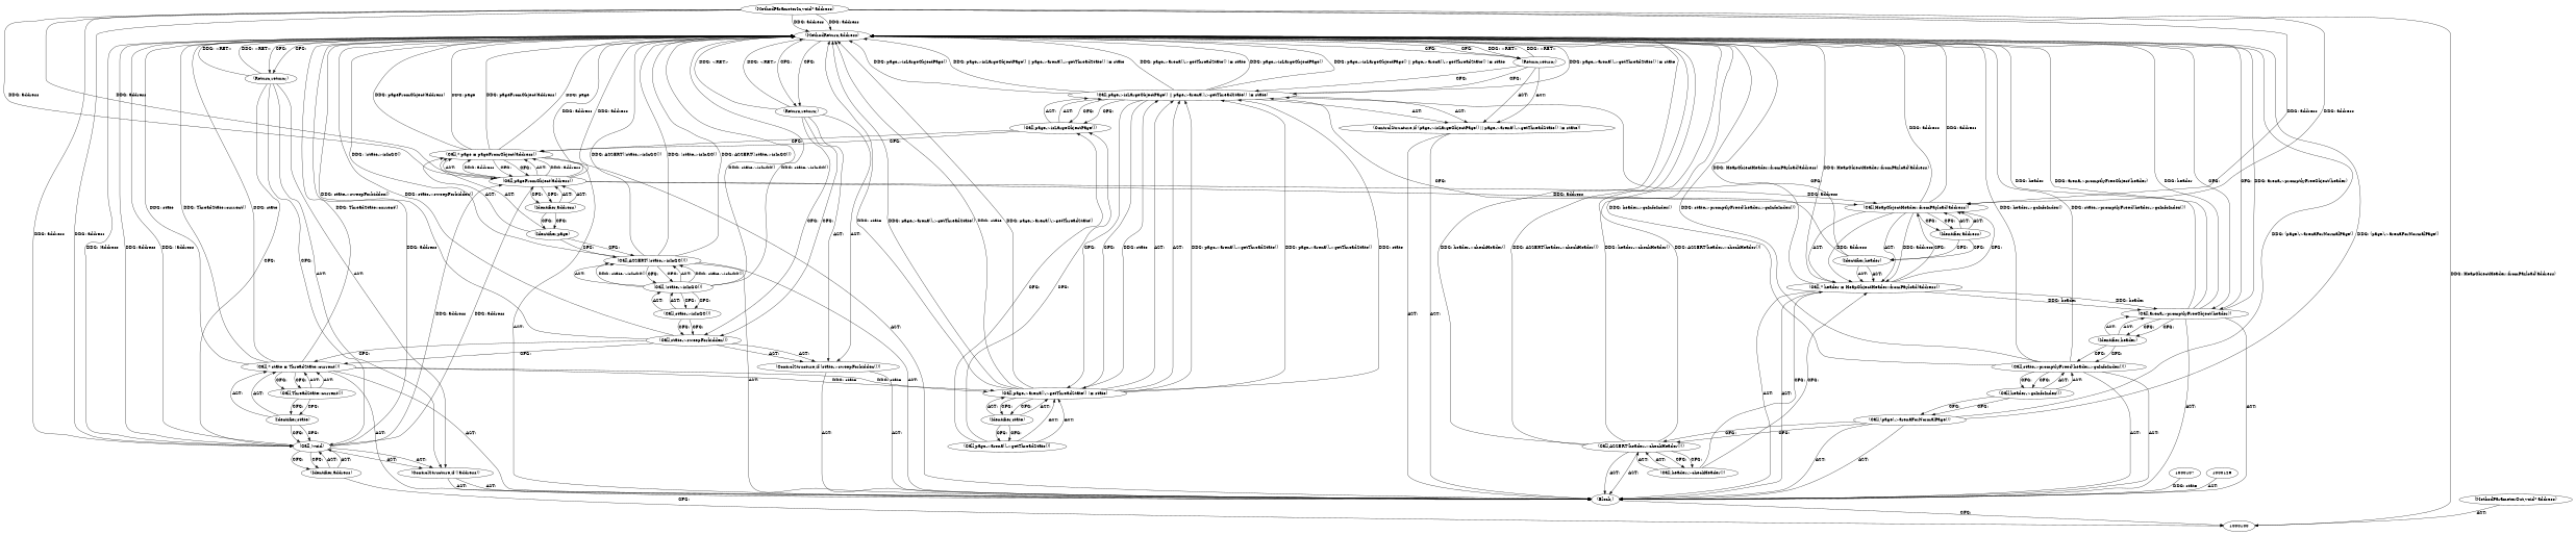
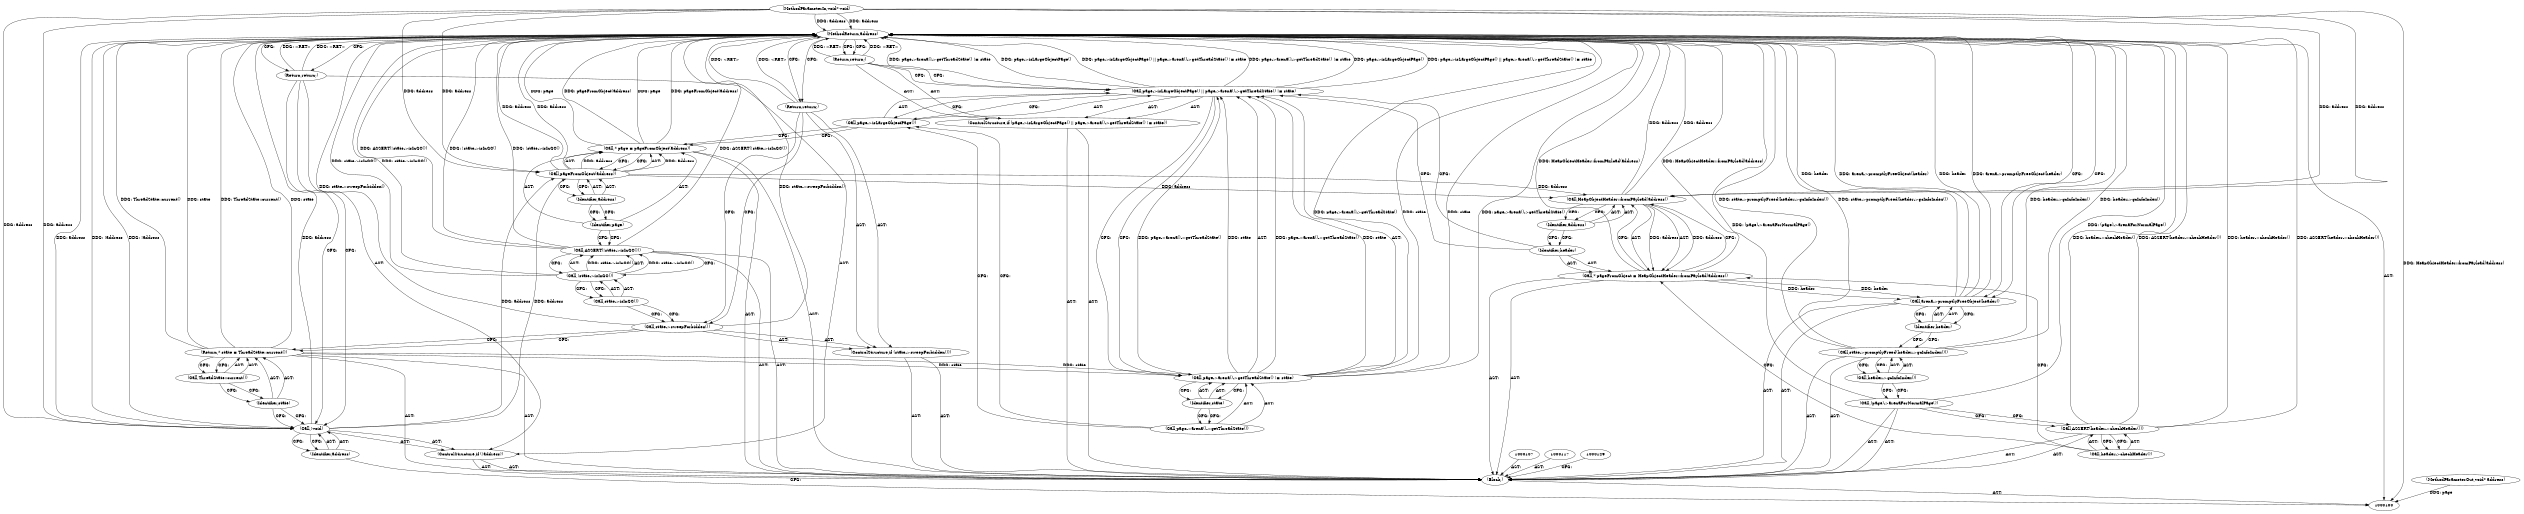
  digraph {
    n1 [label="(MethodReturn,address)"]
    n2 [label="(Return,return;)"]
    n3 [label="(Call,arena->promptlyFreeObject(header))"]
    n4 [label="(Return,return;)"]
    n5 [label="(Return,return;)"]
    1000100
    n7 [label="(ControlStructure,if (page->isLargeObjectPage() || page->arena()->getThreadState() != state))"]
    n8 [label="(Call,page->isLargeObjectPage() || page->arena()->getThreadState() != state)"]
    n9 [label="(Block,)"]
    n10 [label="(Identifier,header)"]
    n11 [label="(Call,!void)"]
    n12 [label="(ControlStructure,if (!address))"]
    n13 [label="(ControlStructure,if (state->sweepForbidden()))"]
    n14 [label="(Call,state->sweepForbidden())"]
-   n15 [label="(MethodParameterIn,void* address)"]
+   n15 [label="(MethodParameterIn,void* void)"]
    n16 [label="(Call,pageFromObject(address))"]
    n17 [label="(Call,HeapObjectHeader::fromPayload(address))"]
    n18 [label="(Call,* page = pageFromObject(address))"]
    n19 [label="(Identifier,address)"]
-   n20 [label="(Call,* header = HeapObjectHeader::fromPayload(address))"]
+   n20 [label="(Call,* pageFromObject = HeapObjectHeader::fromPayload(address))"]
    n21 [label="(Identifier,address)"]
    n22 [label="(Identifier,address)"]
    n23 [label="(MethodParameterOut,void* address)"]
    n24 [label="(Identifier,page)"]
    n25 [label="(Call,ASSERT(!state->isInGC()))"]
    n26 [label="(Call,!state->isInGC())"]
    n27 [label="(Call,page->arena()->getThreadState() != state)"]
    n28 [label="(Identifier,state)"]
    n29 [label="(Call,page->isLargeObjectPage())"]
    n30 [label="(Call,page->arena()->getThreadState())"]
    n31 [label="(Identifier,header)"]
    n32 [label="(Call,ASSERT(header->checkHeader()))"]
    n33 [label="(Call,header->checkHeader())"]
    n34 [label="(Call,(page)->arenaForNormalPage())"]
    n35 [label="(Call,header->gcInfoIndex())"]
    n36 [label="(Call,state->promptlyFreed(header->gcInfoIndex()))"]
-   n37 [label="(Call,* state = ThreadState::current())"]
+   n37 [label="(Return,* state = ThreadState::current())"]
    n38 [label="(Call,ThreadState::current())"]
    n39 [label="(Identifier,state)"]
    n40 [label="(Call,state->isInGC())"]
    1000107
+   1000117
    1000129
    n1 -> n2 [label="CFG: "]
    n1 -> n2 [label="CFG: "]
    n1 -> n3 [label="CFG: "]
    n1 -> n3 [label="CFG: "]
    n1 -> n4 [label="CFG: "]
    n1 -> n4 [label="CFG: "]
    n1 -> n5 [label="CFG: "]
    n1 -> n5 [label="CFG: "]
+   n1 -> 1000100 [label="AST: "]
    n2 -> n1 [label="DDG: <RET>"]
    n2 -> n1 [label="DDG: <RET>"]
    n2 -> n7 [label="AST: "]
    n2 -> n7 [label="AST: "]
    n2 -> n8 [label="CFG: "]
    n2 -> n8 [label="CFG: "]
    n3 -> n1 [label="DDG: header"]
    n3 -> n1 [label="DDG: arena->promptlyFreeObject(header)"]
    n3 -> n1 [label="DDG: header"]
    n3 -> n1 [label="DDG: arena->promptlyFreeObject(header)"]
    n3 -> n9 [label="AST: "]
    n3 -> n9 [label="AST: "]
    n3 -> n10 [label="CFG: "]
    n3 -> n10 [label="CFG: "]
    n4 -> n1 [label="DDG: <RET>"]
    n4 -> n1 [label="DDG: <RET>"]
    n4 -> n11 [label="CFG: "]
    n4 -> n11 [label="CFG: "]
    n4 -> n12 [label="AST: "]
    n4 -> n12 [label="AST: "]
    n5 -> n1 [label="DDG: <RET>"]
    n5 -> n1 [label="DDG: <RET>"]
    n5 -> n13 [label="AST: "]
    n5 -> n13 [label="AST: "]
    n5 -> n14 [label="CFG: "]
    n5 -> n14 [label="CFG: "]
    n7 -> n9 [label="AST: "]
    n7 -> n9 [label="AST: "]
    n8 -> n1 [label="DDG: page->arena()->getThreadState() != state"]
    n8 -> n1 [label="DDG: page->isLargeObjectPage()"]
    n8 -> n1 [label="DDG: page->isLargeObjectPage() || page->arena()->getThreadState() != state"]
    n8 -> n1 [label="DDG: page->arena()->getThreadState() != state"]
    n8 -> n1 [label="DDG: page->isLargeObjectPage()"]
    n8 -> n1 [label="DDG: page->isLargeObjectPage() || page->arena()->getThreadState() != state"]
    n8 -> n7 [label="AST: "]
    n8 -> n7 [label="AST: "]
    n8 -> n27 [label="CFG: "]
    n8 -> n27 [label="CFG: "]
    n8 -> n29 [label="CFG: "]
    n8 -> n29 [label="CFG: "]
-   n9 -> 1000100 [label="CFG: "]
+   n9 -> 1000100 [label="AST: "]
    n10 -> n3 [label="AST: "]
    n10 -> n3 [label="AST: "]
    n10 -> n36 [label="CFG: "]
    n10 -> n36 [label="CFG: "]
    n11 -> n1 [label="DDG: !address"]
    n11 -> n1 [label="DDG: address"]
    n11 -> n1 [label="DDG: !address"]
    n11 -> n1 [label="DDG: address"]
    n11 -> n12 [label="AST: "]
    n11 -> n12 [label="AST: "]
    n11 -> n16 [label="DDG: address"]
    n11 -> n16 [label="DDG: address"]
    n11 -> n22 [label="CFG: "]
    n11 -> n22 [label="CFG: "]
    n12 -> n9 [label="AST: "]
    n12 -> n9 [label="AST: "]
    n13 -> n9 [label="AST: "]
    n13 -> n9 [label="AST: "]
    n14 -> n1 [label="DDG: state->sweepForbidden()"]
    n14 -> n1 [label="DDG: state->sweepForbidden()"]
    n14 -> n13 [label="AST: "]
    n14 -> n13 [label="AST: "]
    n14 -> n37 [label="CFG: "]
    n14 -> n37 [label="CFG: "]
    n15 -> n1 [label="DDG: address"]
    n15 -> n1 [label="DDG: address"]
    n15 -> 1000100 [label="DDG: HeapObjectHeader::fromPayload(address)"]
    n15 -> n11 [label="DDG: address"]
    n15 -> n11 [label="DDG: address"]
    n15 -> n16 [label="DDG: address"]
    n15 -> n16 [label="DDG: address"]
    n15 -> n17 [label="DDG: address"]
    n15 -> n17 [label="DDG: address"]
    n16 -> n1 [label="DDG: address"]
    n16 -> n1 [label="DDG: address"]
    n16 -> n17 [label="DDG: address"]
    n16 -> n17 [label="DDG: address"]
    n16 -> n18 [label="AST: "]
    n16 -> n18 [label="DDG: address"]
    n16 -> n18 [label="AST: "]
    n16 -> n18 [label="DDG: address"]
    n16 -> n19 [label="CFG: "]
    n16 -> n19 [label="CFG: "]
    n17 -> n1 [label="DDG: address"]
    n17 -> n1 [label="DDG: address"]
    n17 -> n20 [label="AST: "]
    n17 -> n20 [label="DDG: address"]
    n17 -> n20 [label="AST: "]
    n17 -> n20 [label="DDG: address"]
    n17 -> n21 [label="CFG: "]
    n17 -> n21 [label="CFG: "]
    n18 -> n1 [label="DDG: page"]
    n18 -> n1 [label="DDG: pageFromObject(address)"]
    n18 -> n1 [label="DDG: page"]
    n18 -> n1 [label="DDG: pageFromObject(address)"]
    n18 -> n9 [label="AST: "]
    n18 -> n9 [label="AST: "]
    n18 -> n16 [label="CFG: "]
    n18 -> n16 [label="CFG: "]
    n19 -> n16 [label="AST: "]
    n19 -> n16 [label="AST: "]
    n19 -> n24 [label="CFG: "]
    n19 -> n24 [label="CFG: "]
    n20 -> n1 [label="DDG: HeapObjectHeader::fromPayload(address)"]
    n20 -> n1 [label="DDG: HeapObjectHeader::fromPayload(address)"]
    n20 -> n3 [label="DDG: header"]
    n20 -> n3 [label="DDG: header"]
    n20 -> n9 [label="AST: "]
    n20 -> n9 [label="AST: "]
    n20 -> n17 [label="CFG: "]
    n20 -> n17 [label="CFG: "]
    n21 -> n17 [label="AST: "]
    n21 -> n17 [label="AST: "]
    n21 -> n31 [label="CFG: "]
    n21 -> n31 [label="CFG: "]
    n22 -> 1000100 [label="CFG: "]
    n22 -> n11 [label="AST: "]
    n22 -> n11 [label="AST: "]
-   n23 -> 1000100 [label="AST: "]
+   n23 -> 1000100 [label="DDG: page"]
    n24 -> n18 [label="AST: "]
    n24 -> n18 [label="AST: "]
    n24 -> n25 [label="CFG: "]
    n24 -> n25 [label="CFG: "]
    n25 -> n1 [label="DDG: ASSERT(!state->isInGC())"]
    n25 -> n1 [label="DDG: !state->isInGC()"]
    n25 -> n1 [label="DDG: ASSERT(!state->isInGC())"]
    n25 -> n1 [label="DDG: !state->isInGC()"]
    n25 -> n9 [label="AST: "]
    n25 -> n9 [label="AST: "]
    n25 -> n26 [label="CFG: "]
    n25 -> n26 [label="CFG: "]
    n26 -> n1 [label="DDG: state->isInGC()"]
    n26 -> n1 [label="DDG: state->isInGC()"]
    n26 -> n25 [label="AST: "]
    n26 -> n25 [label="DDG: state->isInGC()"]
    n26 -> n25 [label="AST: "]
    n26 -> n25 [label="DDG: state->isInGC()"]
    n26 -> n40 [label="CFG: "]
    n26 -> n40 [label="CFG: "]
    n27 -> n1 [label="DDG: state"]
    n27 -> n1 [label="DDG: page->arena()->getThreadState()"]
    n27 -> n1 [label="DDG: state"]
    n27 -> n1 [label="DDG: page->arena()->getThreadState()"]
    n27 -> n8 [label="AST: "]
    n27 -> n8 [label="DDG: page->arena()->getThreadState()"]
    n27 -> n8 [label="DDG: state"]
    n27 -> n8 [label="AST: "]
    n27 -> n8 [label="DDG: page->arena()->getThreadState()"]
    n27 -> n8 [label="DDG: state"]
    n27 -> n28 [label="CFG: "]
    n27 -> n28 [label="CFG: "]
    n28 -> n27 [label="AST: "]
    n28 -> n27 [label="AST: "]
    n28 -> n30 [label="CFG: "]
    n28 -> n30 [label="CFG: "]
    n29 -> n8 [label="AST: "]
    n29 -> n8 [label="AST: "]
    n29 -> n18 [label="CFG: "]
    n29 -> n18 [label="CFG: "]
    n30 -> n27 [label="AST: "]
    n30 -> n27 [label="AST: "]
    n30 -> n29 [label="CFG: "]
    n30 -> n29 [label="CFG: "]
    n31 -> n8 [label="CFG: "]
    n31 -> n8 [label="CFG: "]
    n31 -> n20 [label="AST: "]
    n31 -> n20 [label="AST: "]
    n32 -> n1 [label="DDG: ASSERT(header->checkHeader())"]
    n32 -> n1 [label="DDG: header->checkHeader()"]
    n32 -> n1 [label="DDG: ASSERT(header->checkHeader())"]
    n32 -> n1 [label="DDG: header->checkHeader()"]
    n32 -> n9 [label="AST: "]
    n32 -> n9 [label="AST: "]
    n32 -> n33 [label="CFG: "]
    n32 -> n33 [label="CFG: "]
    n33 -> n20 [label="CFG: "]
    n33 -> n20 [label="CFG: "]
    n33 -> n32 [label="AST: "]
    n33 -> n32 [label="AST: "]
    n34 -> n1 [label="DDG: (page)->arenaForNormalPage()"]
    n34 -> n1 [label="DDG: (page)->arenaForNormalPage()"]
    n34 -> n9 [label="AST: "]
    n34 -> n9 [label="AST: "]
    n34 -> n32 [label="CFG: "]
    n34 -> n32 [label="CFG: "]
    n35 -> n34 [label="CFG: "]
    n35 -> n34 [label="CFG: "]
    n35 -> n36 [label="AST: "]
    n35 -> n36 [label="AST: "]
    n36 -> n1 [label="DDG: header->gcInfoIndex()"]
    n36 -> n1 [label="DDG: state->promptlyFreed(header->gcInfoIndex())"]
    n36 -> n1 [label="DDG: header->gcInfoIndex()"]
    n36 -> n1 [label="DDG: state->promptlyFreed(header->gcInfoIndex())"]
    n36 -> n9 [label="AST: "]
    n36 -> n9 [label="AST: "]
    n36 -> n35 [label="CFG: "]
    n36 -> n35 [label="CFG: "]
    n37 -> n1 [label="DDG: ThreadState::current()"]
    n37 -> n1 [label="DDG: state"]
    n37 -> n1 [label="DDG: ThreadState::current()"]
    n37 -> n1 [label="DDG: state"]
    n37 -> n9 [label="AST: "]
    n37 -> n9 [label="AST: "]
    n37 -> n27 [label="DDG: state"]
    n37 -> n27 [label="DDG: state"]
    n37 -> n38 [label="CFG: "]
    n37 -> n38 [label="CFG: "]
    n38 -> n37 [label="AST: "]
    n38 -> n37 [label="AST: "]
    n38 -> n39 [label="CFG: "]
    n38 -> n39 [label="CFG: "]
    n39 -> n11 [label="CFG: "]
    n39 -> n11 [label="CFG: "]
    n39 -> n37 [label="AST: "]
    n39 -> n37 [label="AST: "]
    n40 -> n14 [label="CFG: "]
    n40 -> n14 [label="CFG: "]
    n40 -> n26 [label="AST: "]
    n40 -> n26 [label="AST: "]
-   1000107 -> n9 [label="DDG: state"]
-   1000129 -> n9 [label="AST: "]
+   1000107 -> n9 [label="AST: "]
+   1000117 -> n9 [label="AST: "]
+   1000129 -> n9 [label="CFG: "]
  }
